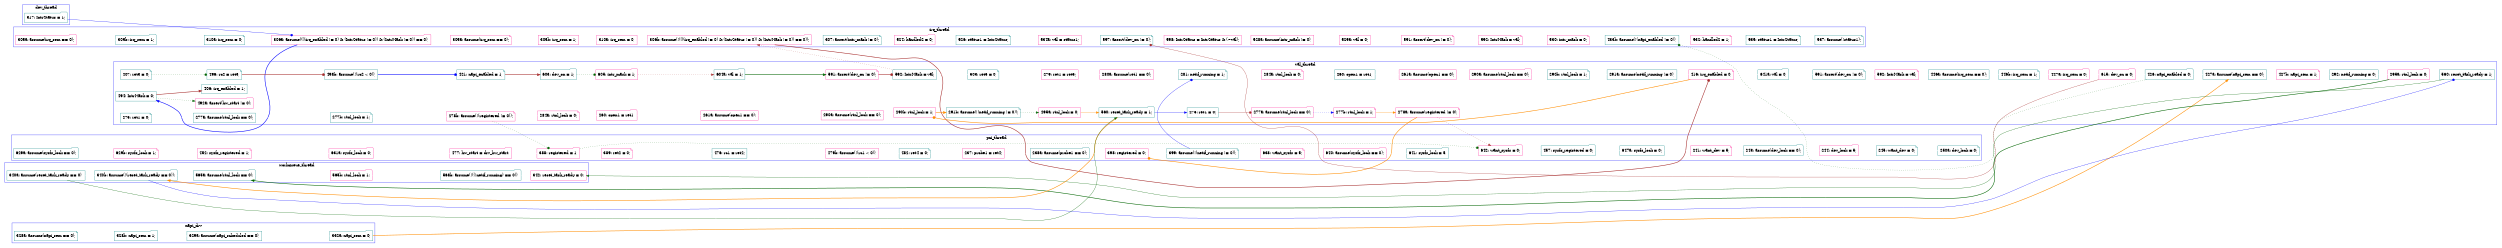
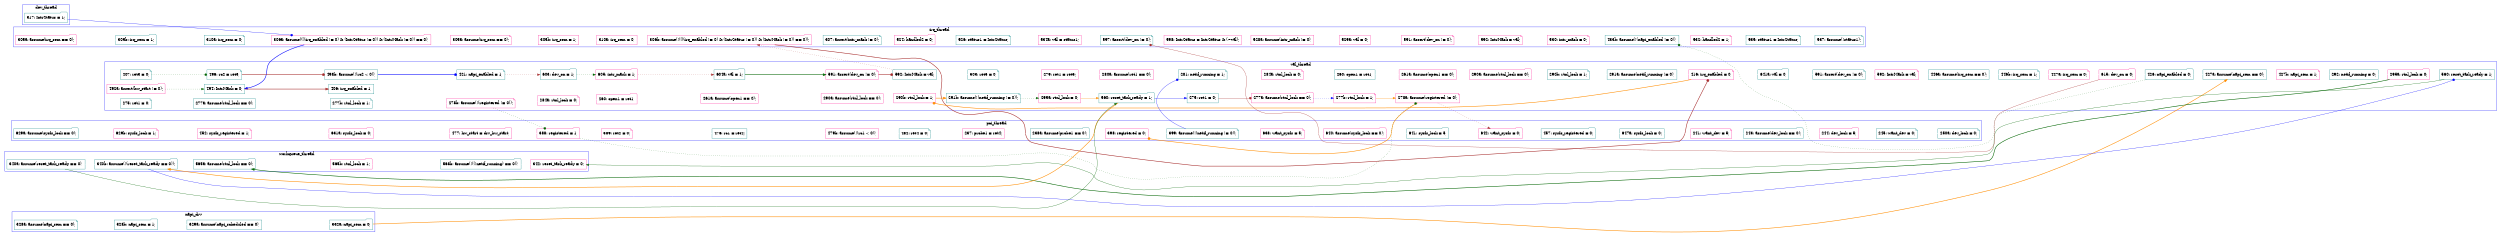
  digraph {
    rankdir=LR
    node [color=teal shape=note]
    edge [color=white style=solid]
    n1 [label="317: IntrStatus = 1;" shape=folder]
    n2 [label="332a: napi_sem = 0;" shape=folder]
    n3 [label="329a: assume(napi_scheduled == 0);" shape=box]
    n4 [label="328b: napi_sem = 1;" shape=folder]
    n5 [label="328a: assume(napi_sem == 0);"]
    n6 [color=deeppink label="306a: assume((((irq_enabled != 0) & (IntrStatus != 0)) & (IntrMask != 0)) == 0);" shape=folder]
    n7 [color=deeppink label="524: handled2 = 0;" shape=folder]
    n8 [label="526: status1 = IntrStatus;"]
    n9 [label="597: assert(dev_on != 0);"]
    n10 [color=deeppink label="598: IntrStatus = IntrStatus & (~val);" shape=box]
    n11 [label="310a: irq_sem = 0;"]
    n12 [color=deeppink label="305a: assume(irq_sem == 0);" shape=folder]
    n13 [label="305b: irq_sem = 1;" shape=folder]
    n14 [color=deeppink label="592: IntrMask = val;"]
    n15 [color=deeppink label="530: intr_mask = 0;"]
    n16 [color=deeppink label="534a: val = status1;" shape=box]
    n17 [color=deeppink label="528a: assume(intr_mask != 0);" shape=box]
    n18 [color=deeppink label="529a: val = 0;" shape=box]
    n19 [label="433b: assume(!(napi_enabled != 0));" shape=box]
    n20 [label="307: assert(intr_mask != 0);"]
    n21 [color=deeppink label="306b: assume(!((((irq_enabled != 0) & (IntrStatus != 0)) & (IntrMask != 0)) == 0));" shape=folder]
    n22 [color=deeppink label="532: handled2 = 1;"]
    n23 [color=deeppink label="305a: assume(irq_sem == 0);"]
    n24 [color=deeppink label="305b: irq_sem = 1;" shape=box]
    n25 [color=deeppink label="591: assert(dev_on != 0);"]
    n26 [label="535: status1 = IntrStatus;"]
    n27 [label="537: assume(!status1);"]
    n28 [color=deeppink label="310a: irq_sem = 0;" shape=box]
    n29 [label="407: ret3 = 0;"]
    n30 [label="496: rc2 = ret3;"]
    n31 [color=deeppink label="278a: assume(registered != 0);"]
    n32 [color=deeppink label="492a: assert(hw_start != 0);" shape=folder]
    n33 [label="421: napi_enabled = 1;"]
    n34 [label="603: dev_on = 1;" shape=folder]
    n35 [label="494: IntrMask = 0;" shape=box]
    n36 [label="427a: assume(napi_sem == 0);" shape=box]
    n37 [color=deeppink label="427b: napi_sem = 1;"]
    n38 [label="498b: assume(!(rc2 < 0));" shape=box]
    n39 [color=deeppink label="284a: rtnl_lock = 0;"]
    n40 [label="260: open1 = ret1;" shape=box]
    n41 [label="604a: val = 1;" shape=folder]
    n42 [color=deeppink label="591: assert(dev_on != 0);"]
    n43 [label="592: IntrMask = val;" shape=box]
    n44 [label="560: reset_task_ready = 1;" shape=box]
    n45 [color=deeppink label="416: irq_enabled = 0;"]
    n46 [label="641a: val = 0;" shape=folder]
    n47 [label="446b: irq_sem = 1;"]
-   n48 [color=deeppink label="447a: irq_sem = 0;" shape=folder]
+   n48 [color=deeppink label="447a: irq_sem = 0;"]
    n49 [color=deeppink label="277a: assume(rtnl_lock == 0);" shape=folder]
    n50 [color=deeppink label="277b: rtnl_lock = 1;"]
    n51 [label="292: netif_running = 0;" shape=box]
    n52 [color=deeppink label="295a: rtnl_lock = 0;" shape=folder]
    n53 [color=deeppink label="615: dev_on = 0;" shape=folder]
    n54 [label="560: reset_task_ready = 1;" shape=folder]
    n55 [color=deeppink label="280a: assume(ret1 == 0);" shape=box]
    n56 [label="281: netif_running = 1;"]
    n57 [color=deeppink label="295a: rtnl_lock = 0;" shape=box]
    n58 [color=deeppink label="605: intr_mask = 1;" shape=folder]
    n59 [color=deeppink label="290a: assume(rtnl_lock == 0);" shape=box]
    n60 [color=deeppink label="290b: rtnl_lock = 1;" shape=box]
    n61 [label="291b: assume(!(netif_running != 0));"]
    n62 [color=deeppink label="261a: assume(open1 == 0);" shape=box]
    n63 [color=deeppink label="290a: assume(rtnl_lock == 0);" shape=folder]
    n64 [label="426: napi_enabled = 0;" shape=folder]
    n65 [label="503: ret5 = 0;"]
    n66 [color=deeppink label="592: IntrMask = val;"]
    n67 [label="446a: assume(irq_sem == 0);" shape=box]
    n68 [label="406: irq_enabled = 1;" shape=box]
    n69 [label="277a: assume(rtnl_lock == 0);" shape=box]
    n70 [label="277b: rtnl_lock = 1;"]
    n71 [color=deeppink label="261a: assume(open1 == 0);" shape=box]
    n72 [label="291a: assume(netif_running != 0);" shape=box]
    n73 [color=deeppink label="284a: rtnl_lock = 0;"]
    n74 [color=deeppink label="260: open1 = ret1;" shape=folder]
    n75 [label="275: ret1 = 0;"]
    n76 [color=deeppink label="279: ret1 = ret5;" shape=box]
    n77 [label="290b: rtnl_lock = 1;"]
    n78 [color=deeppink label="278b: assume(!(registered != 0));"]
    n79 [label="591: assert(dev_on != 0);"]
    n80 [label="275: ret1 = 0;" shape=box]
    n81 [label="340b: assume(!(reset_task_ready == 0));" shape=folder]
    n82 [label="340a: assume(reset_task_ready == 0);" shape=box]
    n83 [label="565a: assume(rtnl_lock == 0);" shape=folder]
    n84 [label="568b: assume(!((!netif_running) == 0));" shape=folder]
    n85 [color=deeppink label="342: reset_task_ready = 0;" shape=box]
    n86 [color=deeppink label="565b: rtnl_lock = 1;" shape=folder]
    n87 [label="457: sysfs_registered = 0;" shape=folder]
    n88 [label="647a: sysfs_lock = 0;" shape=box]
    n89 [color=deeppink label="241: want_dev = 5;"]
    n90 [label="629a: assume(sysfs_lock == 0);" shape=folder]
    n91 [color=deeppink label="629b: sysfs_lock = 1;"]
    n92 [color=deeppink label="389: ret2 = 0;"]
    n93 [label="476: rc1 = ret2;" shape=box]
    n94 [label="641: sysfs_lock = 5;" shape=folder]
    n95 [color=deeppink label="642: want_sysfs = 0;" shape=folder]
    n96 [color=deeppink label="452: sysfs_registered = 1;"]
    n97 [color=deeppink label="477: hw_start = drv_hw_start;" shape=folder]
    n98 [color=deeppink label="388: registered = 1;" shape=folder]
    n99 [color=deeppink label="479b: assume(!(rc1 < 0));" shape=box]
    n100 [label="482: ret4 = 0;"]
    n101 [color=deeppink label="398: registered = 0;" shape=box]
    n102 [label="399: assume(!(netif_running != 0));"]
    n103 [color=deeppink label="631a: sysfs_lock = 0;" shape=folder]
    n104 [label="243: assume(dev_lock == 0);" shape=folder]
    n105 [color=deeppink label="640: assume(sysfs_lock == 0);" shape=folder]
    n106 [color=deeppink label="244: dev_lock = 5;" shape=folder]
    n107 [label="245: want_dev = 0;"]
    n108 [label="250a: dev_lock = 0;"]
    n109 [color=deeppink label="638: want_sysfs = 5;"]
    n110 [color=deeppink label="237: probe1 = ret4;" shape=box]
    n111 [label="238a: assume(probe1 == 0);" shape=folder]
    subgraph cluster_1 {
      color=blue
      label=dev_thread
      n1
    }
    subgraph cluster_2 {
      color=blue
      label=napi_drv
      n2
      n3
      n4
      n5
    }
    subgraph cluster_3 {
      color=blue
      label=irq_thread
      n6
      n7
      n8
      n9
      n10
      n11
      n12
      n13
      n14
      n15
      n16
      n17
      n18
      n19
      n20
      n21
      n22
      n23
      n24
      n25
      n26
      n27
      n28
    }
    subgraph cluster_4 {
      color=blue
      label=val_thread
      n29
      n30
      n31
      n32
      n33
      n34
      n35
      n36
      n37
      n38
      n39
      n40
      n41
      n42
      n43
      n44
      n45
      n46
      n47
      n48
      n49
      n50
      n51
      n52
      n53
      n54
      n55
      n56
      n57
      n58
      n59
      n60
      n61
      n62
      n63
      n64
      n65
      n66
      n67
      n68
      n69
      n70
      n71
      n72
      n73
      n74
      n75
      n76
      n77
      n78
      n79
      n80
    }
    subgraph cluster_5 {
      color=blue
      label=workqueue_thread
      n81
      n82
      n83
      n84
      n85
      n86
    }
    subgraph cluster_6 {
      color=blue
      label=pci_thread
      n87
      n88
      n89
      n90
      n91
      n92
      n93
      n94
      n95
      n96
      n97
      n98
      n99
      n100
      n101
      n102
      n103
      n104
      n105
      n106
      n107
      n108
      n109
      n110
      n111
    }
    n1 -> n6 [arrowhead=dot color=blue constraint=false]
    n2 -> n36 [arrowhead=normal color=darkorange constraint=false style=bold]
    n3 -> n2
    n4 -> n3
    n5 -> n4
    n6 -> n23
    n6 -> n35 [arrowhead=normal color=blue constraint=false style=bold]
    n7 -> n8
    n8 -> n16
    n9 -> n10
    n10 -> n17
    n11 -> n6
    n12 -> n13
    n13 -> n11
    n14 -> n15
    n15 -> n19
    n16 -> n9
    n17 -> n18
    n18 -> n25
    n19 -> n22
    n20 -> n7
    n21 -> n20
    n21 -> n45 [arrowhead=dot color=brown constraint=false style=bold]
    n22 -> n26
    n23 -> n24
    n24 -> n28
    n25 -> n14
    n26 -> n27
    n28 -> n21
    n29 -> n30 [arrowhead=dot color=darkgreen style=dotted]
    n30 -> n38 [arrowhead=dot color=brown style=bold]
    n31 -> n95 [arrowhead=normal color=brown style=dotted]
    n31 -> n101 [arrowhead=dot color=darkorange constraint=false style=bold]
-   n35 -> n32 [arrowhead=normal color=darkgreen style=dotted]
-   n33 -> n34 [arrowhead=normal color=brown style=bold]
-   n34 -> n58 [arrowhead=dot color=darkgreen style=dotted]
+   n32 -> n35 [arrowhead=normal color=darkgreen style=dotted]
+   n33 -> n34 [arrowhead=normal color=brown style=dotted]
+   n34 -> n58 [arrowhead=normal color=darkgreen style=dotted]
    n35 -> n68 [arrowhead=normal color=brown style=bold]
    n36 -> n37
    n37 -> n51
    n38 -> n33 [arrowhead=dot color=blue style=bold]
    n39 -> n40
    n40 -> n62
    n41 -> n42 [arrowhead=normal color=darkgreen style=bold]
    n42 -> n43 [arrowhead=dot color=brown style=bold]
    n43 -> n21 [arrowhead=normal color=brown constraint=false style=dotted]
    n43 -> n65
    n44 -> n85 [arrowhead=normal color=darkgreen constraint=false]
    n45 -> n46
    n45 -> n60 [arrowhead=dot color=darkorange constraint=false style=bold]
    n46 -> n79
    n47 -> n48
    n48 -> n53
    n49 -> n50 [arrowhead=normal color=blue style=dotted]
    n50 -> n31 [arrowhead=normal color=darkorange]
    n51 -> n52
    n52 -> n44
    n52 -> n83 [arrowhead=normal color=darkgreen constraint=false style=bold]
    n53 -> n9 [arrowhead=dot color=brown constraint=false]
    n53 -> n64
    n54 -> n80 [arrowhead=normal color=blue]
    n54 -> n81 [arrowhead=normal color=darkorange constraint=false style=bold]
    n55 -> n56
    n56 -> n39
    n57 -> n54 [arrowhead=normal color=darkorange]
    n58 -> n41 [arrowhead=normal color=brown style=dotted]
    n59 -> n60
    n60 -> n61 [arrowhead=normal color=darkorange style=bold]
    n61 -> n57 [arrowhead=normal color=darkgreen style=dotted]
    n62 -> n63
    n63 -> n77
    n64 -> n19 [arrowhead=dot color=darkgreen constraint=false style=dotted]
    n64 -> n36
    n65 -> n76
    n66 -> n67
    n67 -> n47
    n69 -> n70
    n70 -> n78
    n71 -> n59
    n72 -> n45
    n73 -> n74
    n74 -> n71
    n75 -> n69
    n76 -> n55
    n77 -> n72
    n78 -> n73
    n78 -> n98 [arrowhead=dot color=darkgreen constraint=false style=dotted]
    n79 -> n66
    n80 -> n49 [arrowhead=dot color=brown]
    n81 -> n44 [arrowhead=dot color=blue constraint=false]
    n81 -> n83
    n82 -> n54 [arrowhead=normal color=darkgreen constraint=false]
    n82 -> n81
    n83 -> n86
    n84 -> n85
    n86 -> n84
    n87 -> n88
    n88 -> n89
    n89 -> n104
    n90 -> n91
    n91 -> n96
    n92 -> n93
    n93 -> n99
    n94 -> n95
    n95 -> n87
    n96 -> n103
    n97 -> n98
-   n98 -> n95 [arrowhead=dot color=darkgreen constraint=false style=dotted]
+   n98 -> n31 [arrowhead=dot color=darkgreen constraint=false style=dotted]
    n98 -> n92
    n99 -> n100
    n100 -> n110
    n101 -> n102
    n102 -> n56 [arrowhead=dot color=blue constraint=false]
    n102 -> n109
    n103 -> n97
    n104 -> n106
    n105 -> n94
    n106 -> n107
    n107 -> n108
    n109 -> n105
    n110 -> n111
    n111 -> n101
  }
